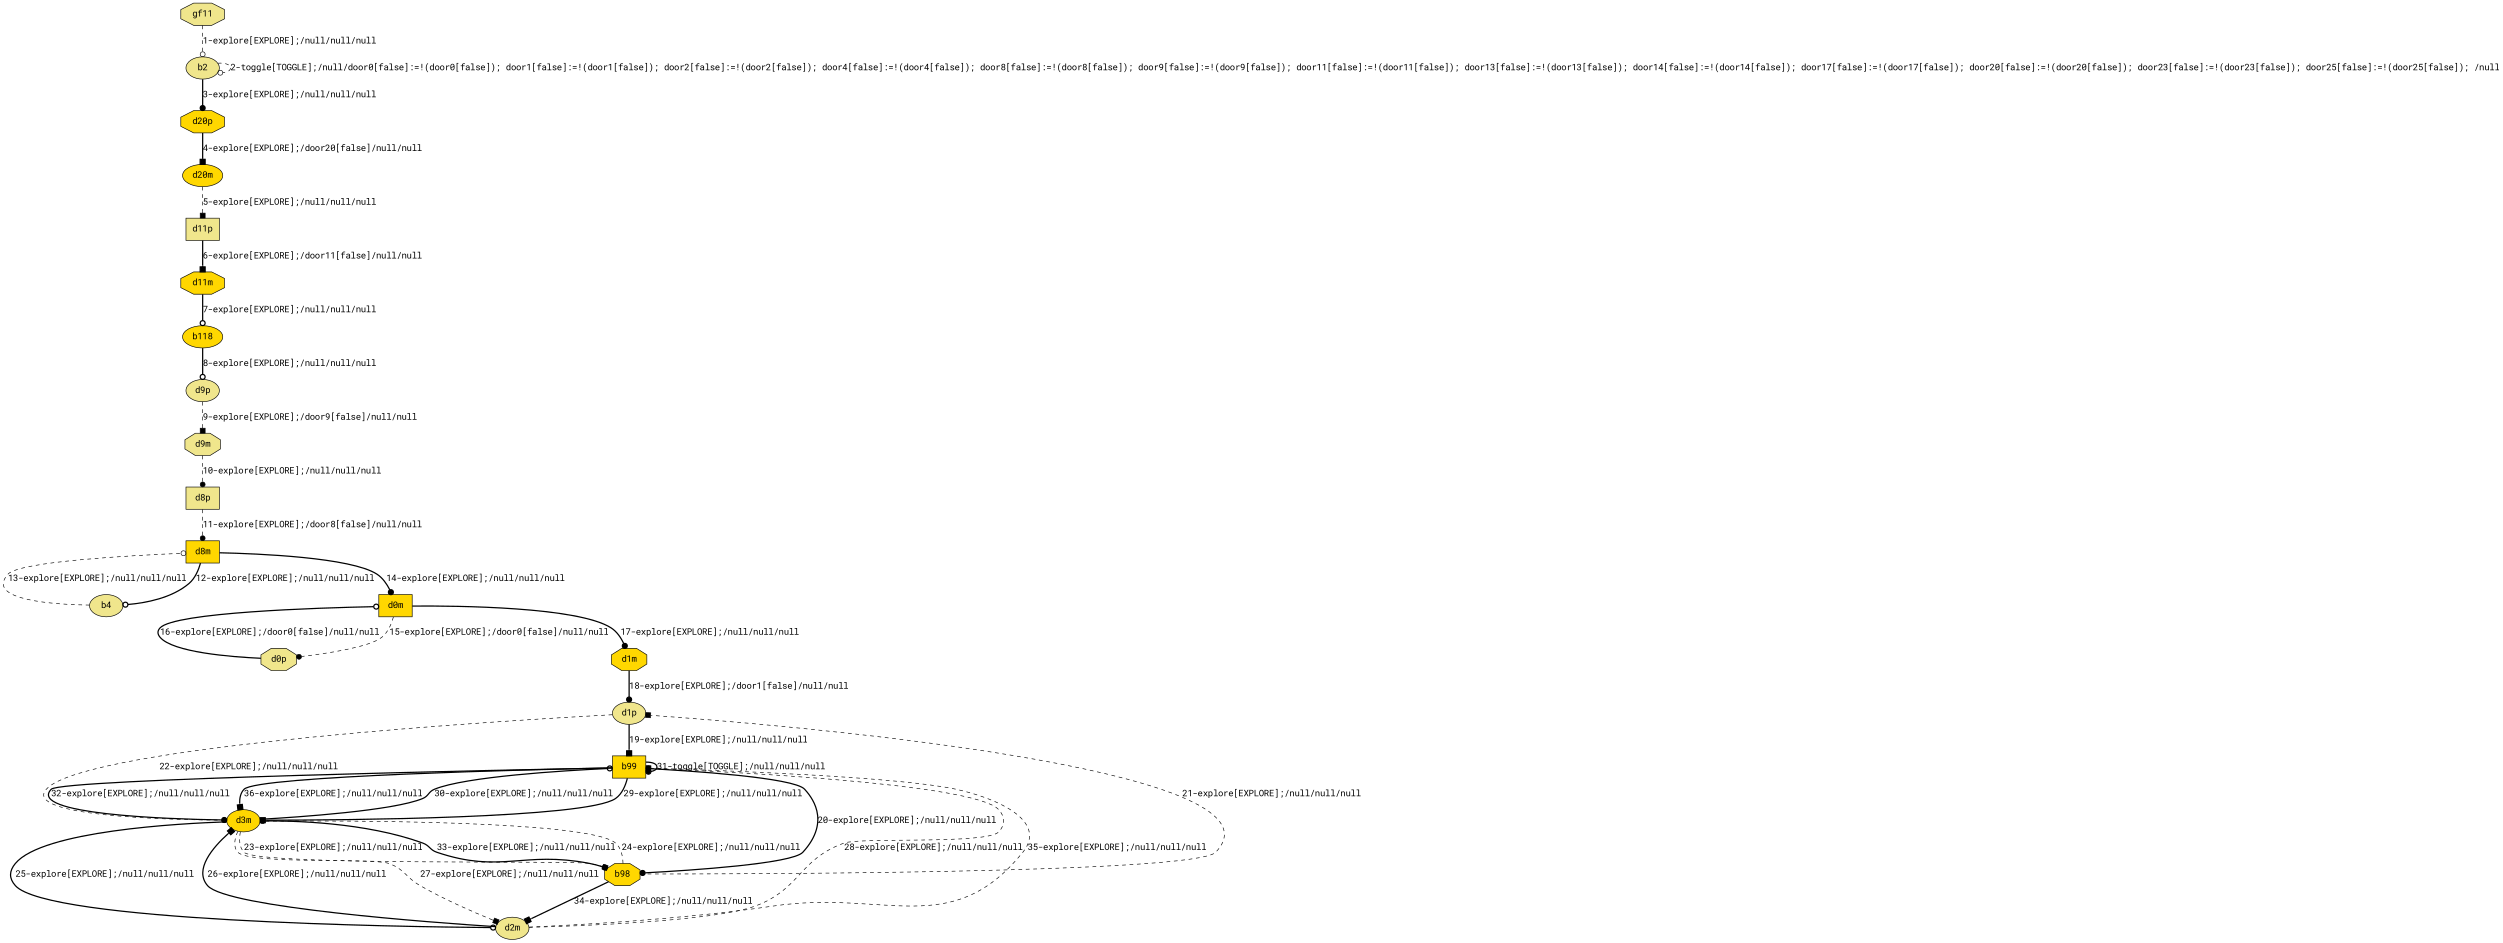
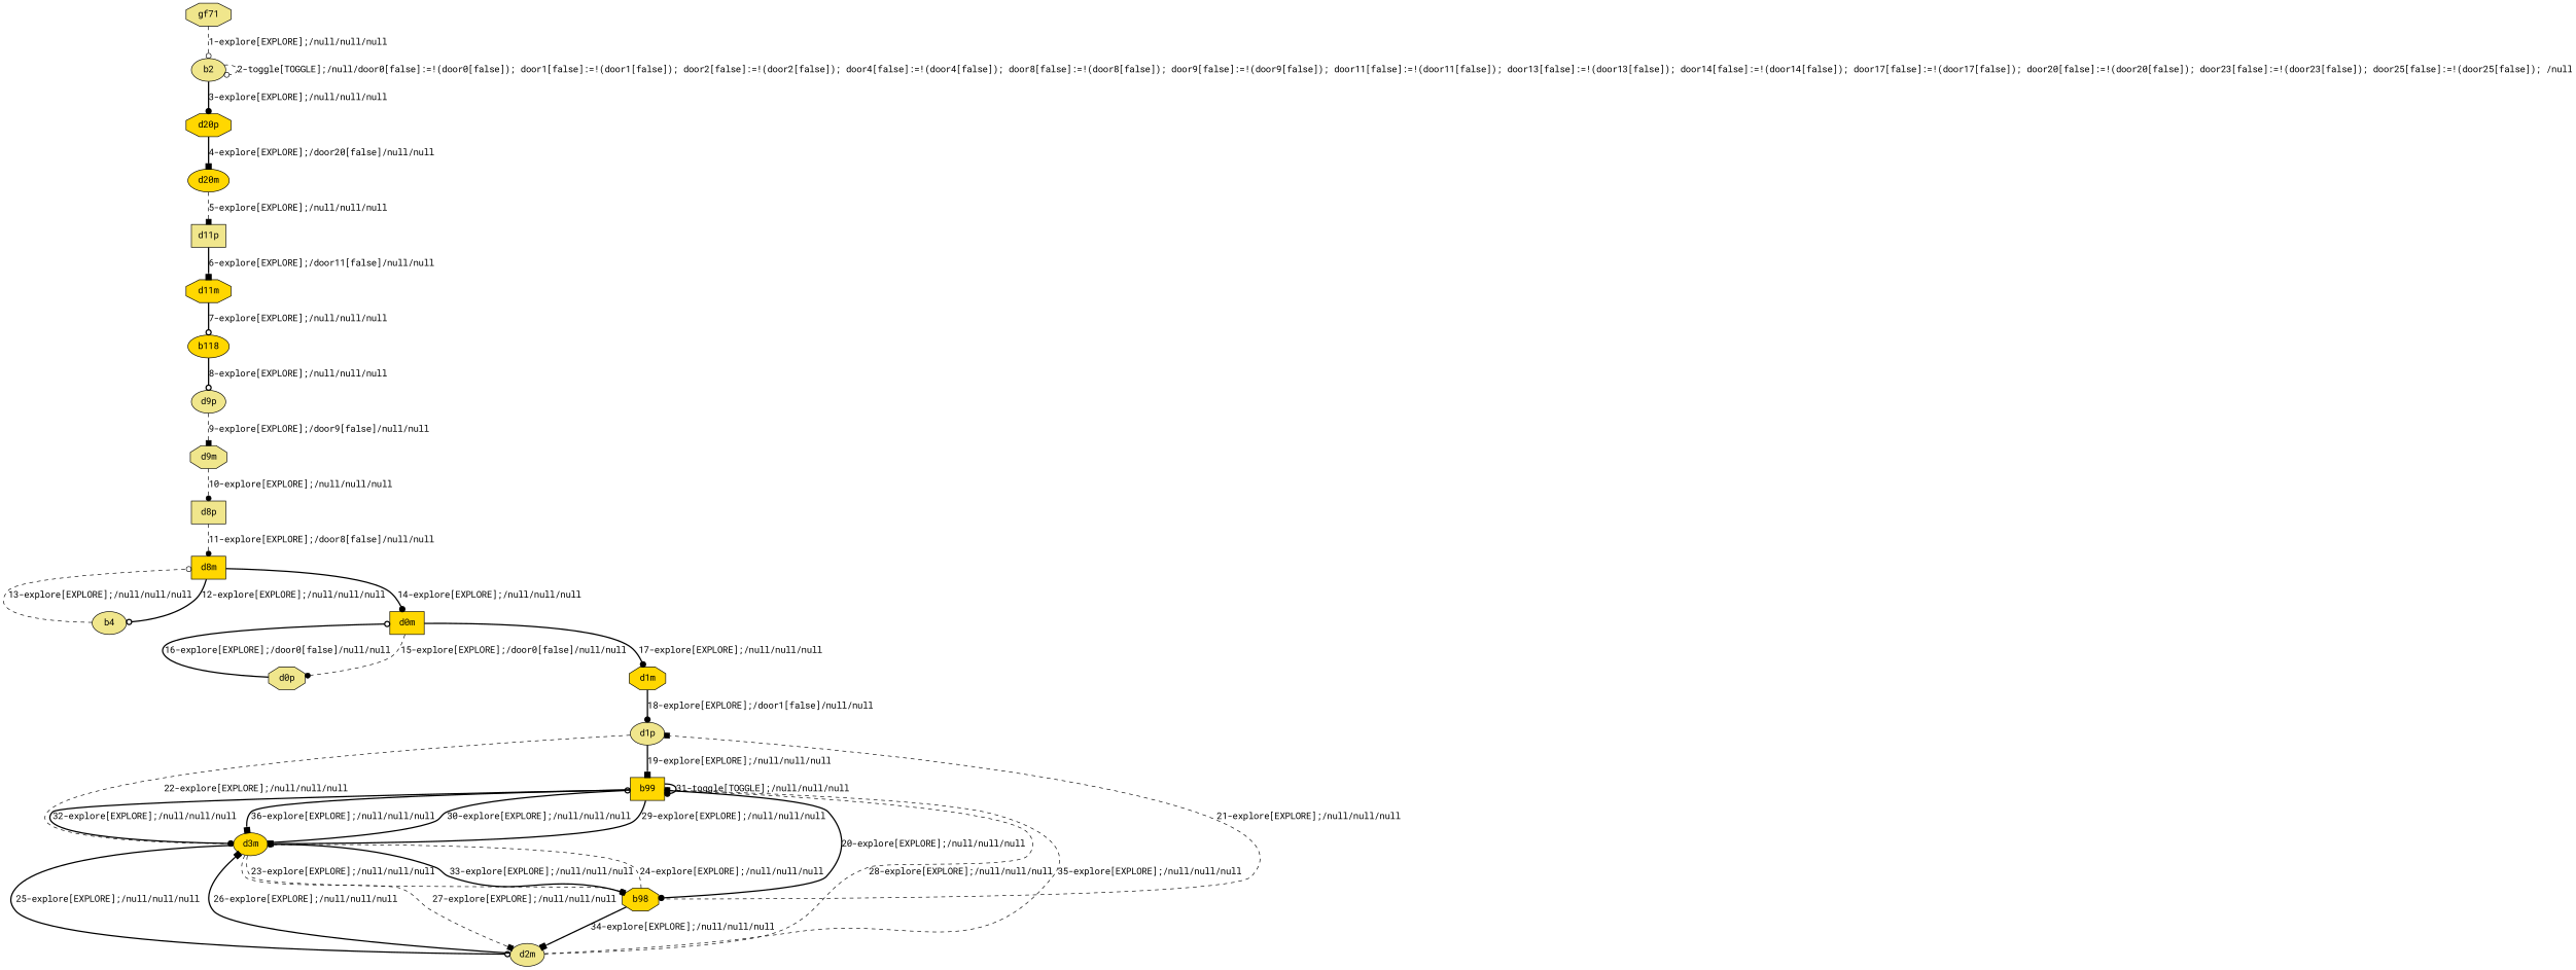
  digraph {
    fontname="Roboto Mono"
    node [fillcolor=khaki fontname="Roboto Mono" shape=ellipse style=filled]
    edge [arrowhead=dot fontname="Roboto Mono" style=bold]
-   gf11 [shape=octagon]
+   gf11 [shape=octagon label=gf71]
    b2
    d20p [fillcolor=gold shape=octagon]
    d20m [fillcolor=gold]
    d11p [shape=box]
    d11m [fillcolor=gold shape=octagon]
    b118 [fillcolor=gold]
    d9p
    d9m [shape=octagon]
    d8p [shape=box]
    d8m [fillcolor=gold shape=box]
    b4
    d0m [fillcolor=gold shape=box]
    d0p [shape=octagon]
    d1m [fillcolor=gold shape=octagon]
    d1p
    b99 [fillcolor=gold shape=box]
    d3m [fillcolor=gold]
    b98 [fillcolor=gold shape=octagon]
    d2m
    gf11 -> b2 [arrowhead=odot label="1-explore[EXPLORE];/null/null/null" style=dashed]
    b2 -> b2 [arrowhead=odot label="2-toggle[TOGGLE];/null/door0[false]:=!(door0[false]); door1[false]:=!(door1[false]); door2[false]:=!(door2[false]); door4[false]:=!(door4[false]); door8[false]:=!(door8[false]); door9[false]:=!(door9[false]); door11[false]:=!(door11[false]); door13[false]:=!(door13[false]); door14[false]:=!(door14[false]); door17[false]:=!(door17[false]); door20[false]:=!(door20[false]); door23[false]:=!(door23[false]); door25[false]:=!(door25[false]); /null" style=dashed]
    b2 -> d20p [label="3-explore[EXPLORE];/null/null/null"]
    d20p -> d20m [arrowhead=box label="4-explore[EXPLORE];/door20[false]/null/null"]
    d20m -> d11p [arrowhead=box label="5-explore[EXPLORE];/null/null/null" style=dashed]
    d11p -> d11m [arrowhead=box label="6-explore[EXPLORE];/door11[false]/null/null"]
    d11m -> b118 [arrowhead=odot label="7-explore[EXPLORE];/null/null/null"]
    b118 -> d9p [arrowhead=odot label="8-explore[EXPLORE];/null/null/null"]
    d9p -> d9m [arrowhead=box label="9-explore[EXPLORE];/door9[false]/null/null" style=dashed]
    d9m -> d8p [label="10-explore[EXPLORE];/null/null/null" style=dashed]
    d8p -> d8m [label="11-explore[EXPLORE];/door8[false]/null/null" style=dashed]
    d8m -> b4 [arrowhead=odot label="12-explore[EXPLORE];/null/null/null"]
    d8m -> d0m [label="14-explore[EXPLORE];/null/null/null"]
    b4 -> d8m [arrowhead=odot label="13-explore[EXPLORE];/null/null/null" style=dashed]
    d0m -> d0p [label="15-explore[EXPLORE];/door0[false]/null/null" style=dashed]
    d0m -> d1m [label="17-explore[EXPLORE];/null/null/null"]
    d0p -> d0m [arrowhead=odot label="16-explore[EXPLORE];/door0[false]/null/null"]
    d1m -> d1p [label="18-explore[EXPLORE];/door1[false]/null/null"]
    d1p -> b99 [arrowhead=box label="19-explore[EXPLORE];/null/null/null"]
    d1p -> d3m [label="22-explore[EXPLORE];/null/null/null" style=dashed]
    b99 -> b99 [label="31-toggle[TOGGLE];/null/null/null"]
    b99 -> d3m [arrowhead=box label="29-explore[EXPLORE];/null/null/null"]
    b99 -> d3m [arrowhead=odot label="32-explore[EXPLORE];/null/null/null"]
    b99 -> d3m [arrowhead=box label="36-explore[EXPLORE];/null/null/null"]
    b99 -> b98 [label="20-explore[EXPLORE];/null/null/null"]
    d3m -> b99 [arrowhead=odot label="30-explore[EXPLORE];/null/null/null"]
    d3m -> b98 [arrowhead=box label="23-explore[EXPLORE];/null/null/null" style=dashed]
    d3m -> b98 [label="33-explore[EXPLORE];/null/null/null"]
    d3m -> d2m [arrowhead=odot label="25-explore[EXPLORE];/null/null/null"]
    d3m -> d2m [arrowhead=box label="27-explore[EXPLORE];/null/null/null" style=dashed]
    b98 -> d1p [arrowhead=box label="21-explore[EXPLORE];/null/null/null" style=dashed]
    b98 -> d3m [label="24-explore[EXPLORE];/null/null/null" style=dashed]
    b98 -> d2m [arrowhead=box label="34-explore[EXPLORE];/null/null/null"]
    d2m -> b99 [label="28-explore[EXPLORE];/null/null/null" style=dashed]
    d2m -> b99 [arrowhead=box label="35-explore[EXPLORE];/null/null/null" style=dashed]
    d2m -> d3m [arrowhead=box label="26-explore[EXPLORE];/null/null/null"]
  }
